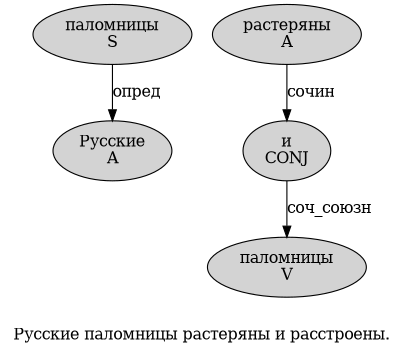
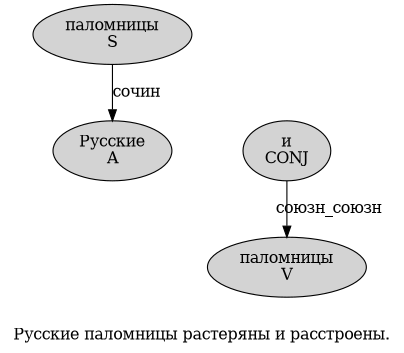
  digraph {
    label="Русские паломницы растеряны и расстроены."
    node [fillcolor=lightgray penwidth=1 shape=ellipse style=filled]
    n1 [label="Русские\nA"]
    n2 [label="паломницы\nS"]
-   n3 [label="растеряны\nA"]
    n4 [label="и\nCONJ"]
    n5 [label="паломницы\nV"]
-   n2 -> n1 [label="опред"]
-   n3 -> n4 [label="сочин"]
-   n4 -> n5 [label="соч_союзн"]
+   n2 -> n1 [label="сочин"]
+   n4 -> n5 [label="союзн_союзн"]
  }
